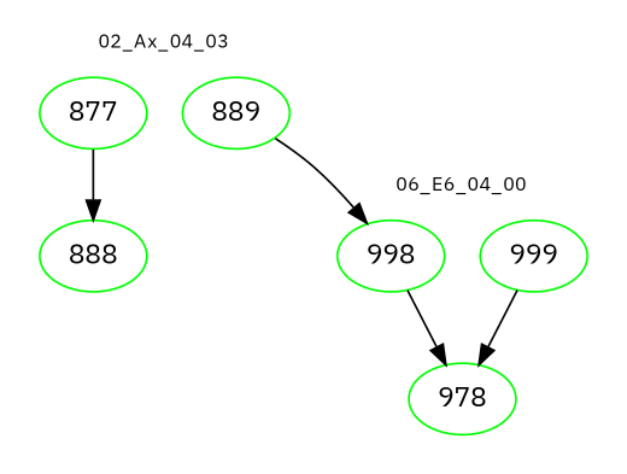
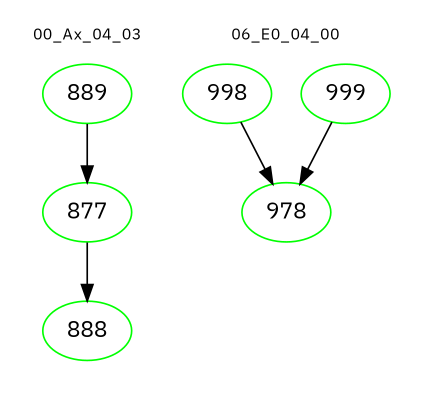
  digraph {
    fontname="IBM Plex Sans"
    node [color=green fontname="IBM Plex Sans"]
    edge [color=black fontname="IBM Plex Sans"]
    n1 [label=889]
    n2 [label=877]
    n3 [label=888]
    n4 [label=999]
    n5 [label=978]
    n6 [label=998]
    subgraph cluster_1 {
      color=white
      fontsize=10
-     label="02_Ax_04_03"
+     label="00_Ax_04_03"
      n1
      n2
      n3
    }
    subgraph cluster_2 {
      color=white
      fontsize=10
-     label="06_E6_04_00"
+     label="06_E0_04_00"
      n4
      n5
      n6
    }
-   n1 -> n6
+   n1 -> n2
    n2 -> n3
    n4 -> n5
    n6 -> n5
  }
